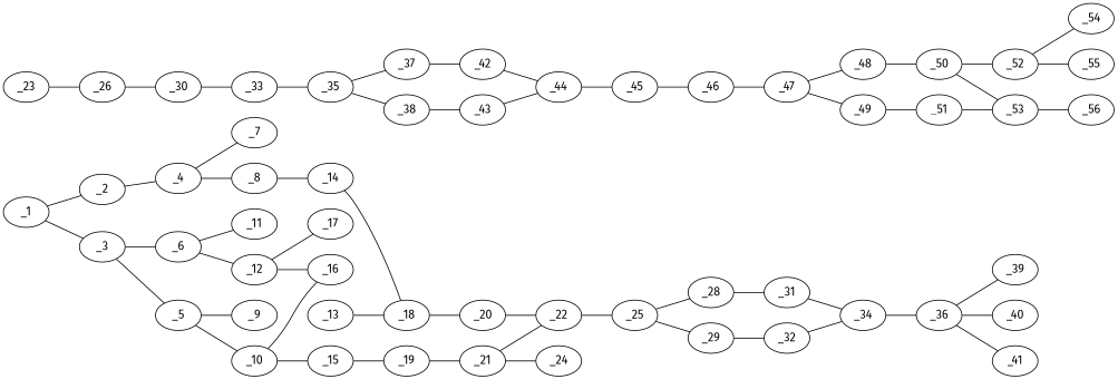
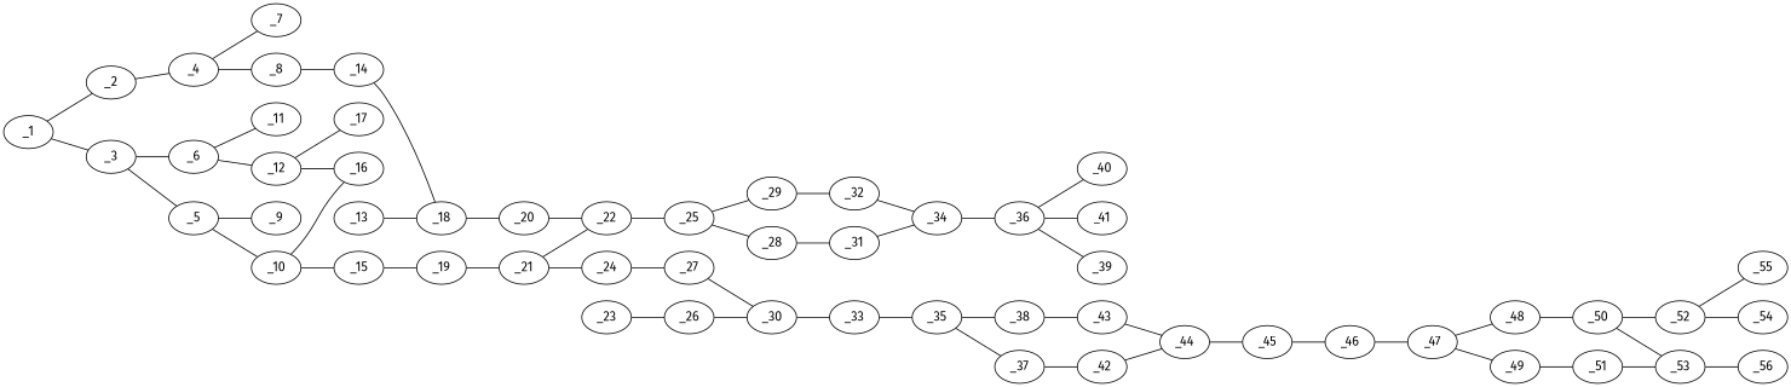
  graph {
    fontname="Fira Sans"
    rankdir=LR
    node [charge=0 chem=1 fontname="Fira Sans" symbol="C  " x=11.5263 y=1.25]
    edge [fontname="Fira Sans" valence=1]
    _1 [chem=4 symbol="N  " x=10.6603 y=2.25]
    _2 [chem=4 symbol="N  " y=2.75]
    _3 [x=10.6603]
    _4 [y=3.75]
    _5 [x=9.7943 y=0.75]
    _6 [y=0.75]
    _7 [x=10.6603 y=4.25]
    _8 [x=12.3924 y=4.25]
    _9 [chem=4 symbol="N  " x=8.9282]
    _10 [x=9.7943 y=-0.25]
    _11 [chem=4 symbol="N  " x=12.3923]
    _12 [y=-0.25]
    _14 [x=12.3924 y=5.25]
    _15 [chem=4 symbol="N  " x=8.9282 y=-0.75]
    _16 [x=10.6603 y=-0.75]
    _17 [x=12.3923 y=-0.75]
    _13 [x=10.6603 y=5.25]
    _18 [y=5.75]
    _19 [chem=4 symbol="N  " x=8.9282 y=-1.75]
    _20 [chem=4 symbol="N  " y=6.75]
    _21 [x=8.0622 y=-2.25]
    _22 [chem=4 symbol="N  " x=12.3924 y=7.25]
    _24 [x=7.1962 y=-1.75]
    _25 [x=12.3924 y=8.25]
    _23 [x=8.0622 y=-3.25]
    _26 [x=7.1962 y=-3.75]
+   _27 [x=6.3302 y=-2.25]
    _28 [x=13.2584 y=8.75]
    _29 [y=8.75]
    _30 [x=6.3302 y=-3.25]
    _31 [x=13.2584 y=9.75]
    _32 [x=11.5264 y=9.75]
    _33 [chem=5 symbol="S  " x=5.4641 y=-3.75]
    _34 [x=12.3924 y=10.25]
    _35 [x=5.4641 y=-4.75]
    _36 [chem=5 symbol="S  " x=12.3924 y=11.25]
    _37 [x=6.3301 y=-5.25]
    _38 [x=4.5981 y=-5.25]
    _39 [chem=2 symbol="O  " x=12.3924 y=12.25]
    _40 [chem=2 symbol="O  " x=11.3924 y=11.25]
    _41 [chem=2 symbol="O  " x=13.3924 y=11.25]
    _42 [x=6.3301 y=-6.25]
    _43 [x=4.5981 y=-6.25]
    _44 [x=5.4641 y=-6.75]
    _45 [chem=4 symbol="N  " x=5.4641 y=-7.75]
    _46 [chem=4 symbol="N  " x=4.5981 y=-8.25]
    _47 [x=4.5981 y=-9.25]
    _48 [x=3.7321 y=-9.75]
    _49 [x=5.4641 y=-9.75]
    _50 [x=3.7321 y=-10.75]
    _51 [x=5.4641 y=-10.75]
    _52 [x=2.866 y=-11.25]
    _53 [x=4.5981 y=-11.25]
    _54 [chem=2 symbol="O  " x=2 y=-10.75]
    _55 [chem=2 symbol="O  " x=2.866 y=-12.25]
    _56 [chem=2 symbol="O  " x=4.5981 y=-12.25]
    _1 -- _2 [valence=2]
    _1 -- _3
    _2 -- _4
    _3 -- _5 [valence=2]
    _3 -- _6
    _4 -- _7 [valence=2]
    _4 -- _8
    _5 -- _9
    _5 -- _10
    _6 -- _11
    _6 -- _12 [valence=2]
    _8 -- _14 [valence=2]
    _10 -- _15
    _10 -- _16 [valence=2]
    _12 -- _16
    _12 -- _17
    _14 -- _18
    _15 -- _19 [valence=2]
    _13 -- _18 [valence=2]
    _18 -- _20
    _19 -- _21
    _20 -- _22 [valence=2]
    _21 -- _22 [valence=2]
    _21 -- _24
    _22 -- _25
+   _24 -- _27 [valence=2]
    _25 -- _28 [valence=2]
    _25 -- _29
    _23 -- _26
    _26 -- _30 [valence=2]
+   _27 -- _30
    _28 -- _31
    _29 -- _32 [valence=2]
    _30 -- _33
    _31 -- _34 [valence=2]
    _32 -- _34
    _33 -- _35
    _34 -- _36
    _35 -- _37 [valence=2]
    _35 -- _38
    _36 -- _39 [valence=2]
    _36 -- _40 [valence=2]
    _36 -- _41
    _37 -- _42
    _38 -- _43 [valence=2]
    _42 -- _44 [valence=2]
    _43 -- _44
    _44 -- _45
    _45 -- _46 [valence=2]
    _46 -- _47
    _47 -- _48 [valence=2]
    _47 -- _49
    _48 -- _50
    _49 -- _51 [valence=2]
    _50 -- _52
    _50 -- _53 [valence=2]
    _51 -- _53
    _52 -- _54 [valence=2]
    _52 -- _55
    _53 -- _56
  }
